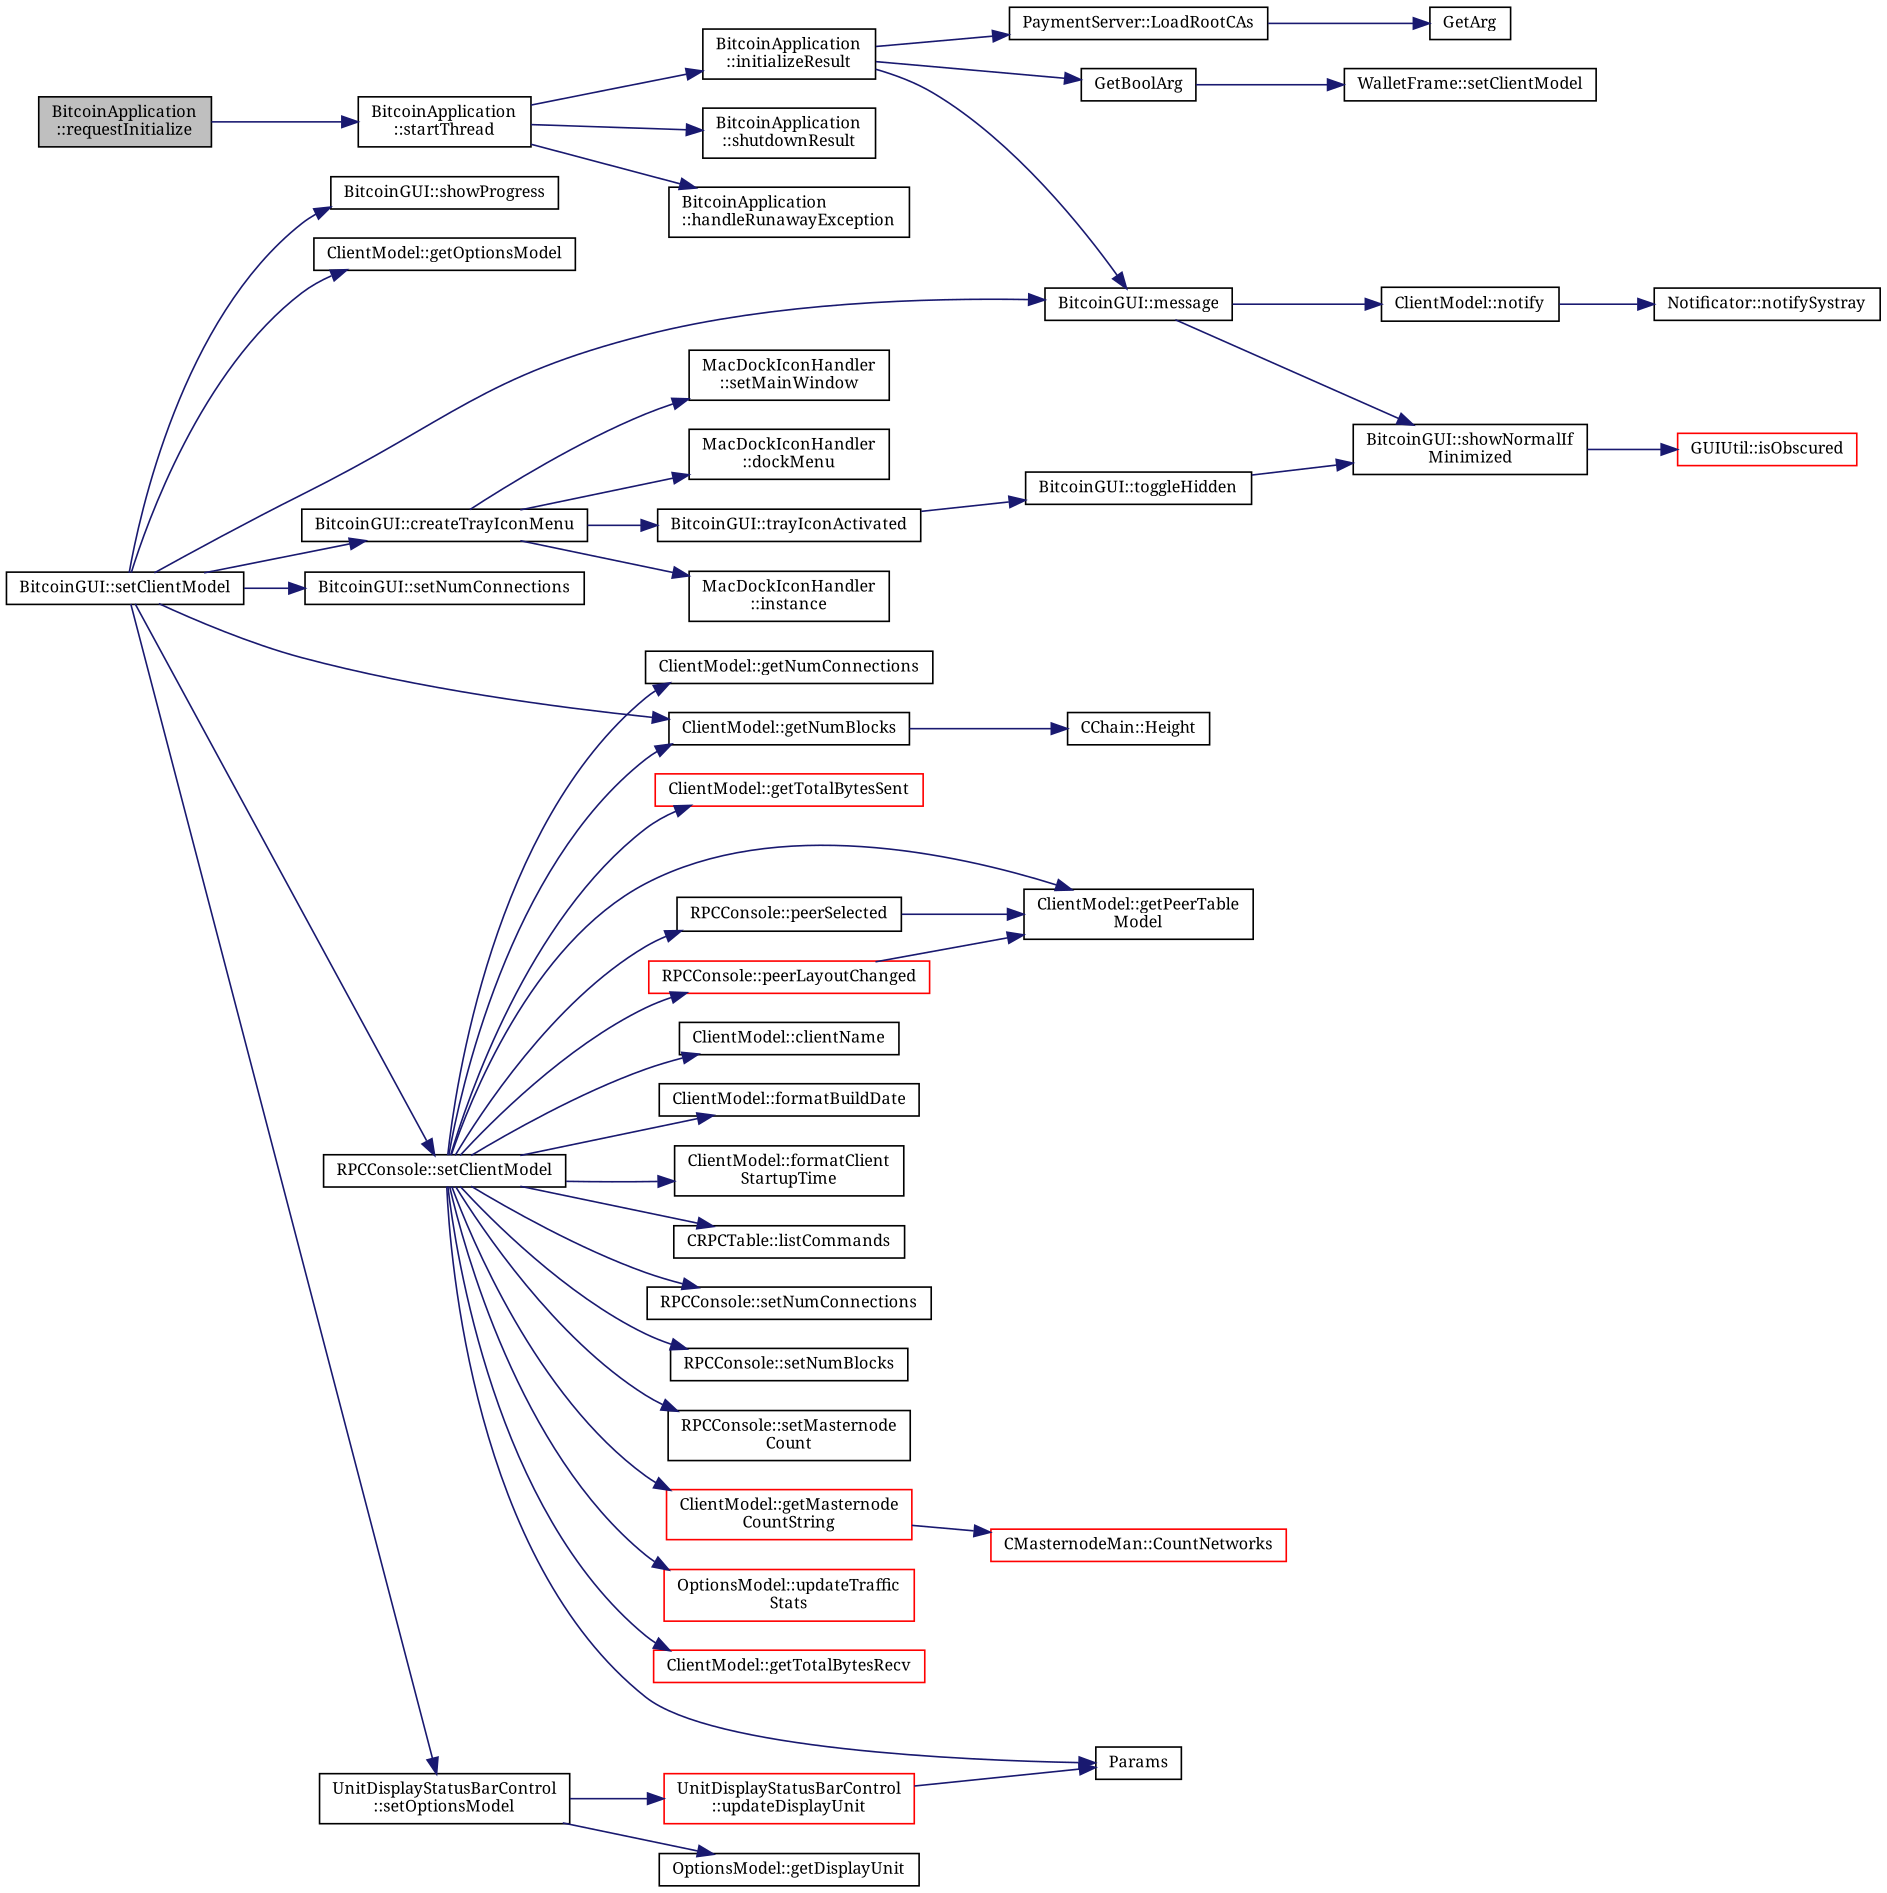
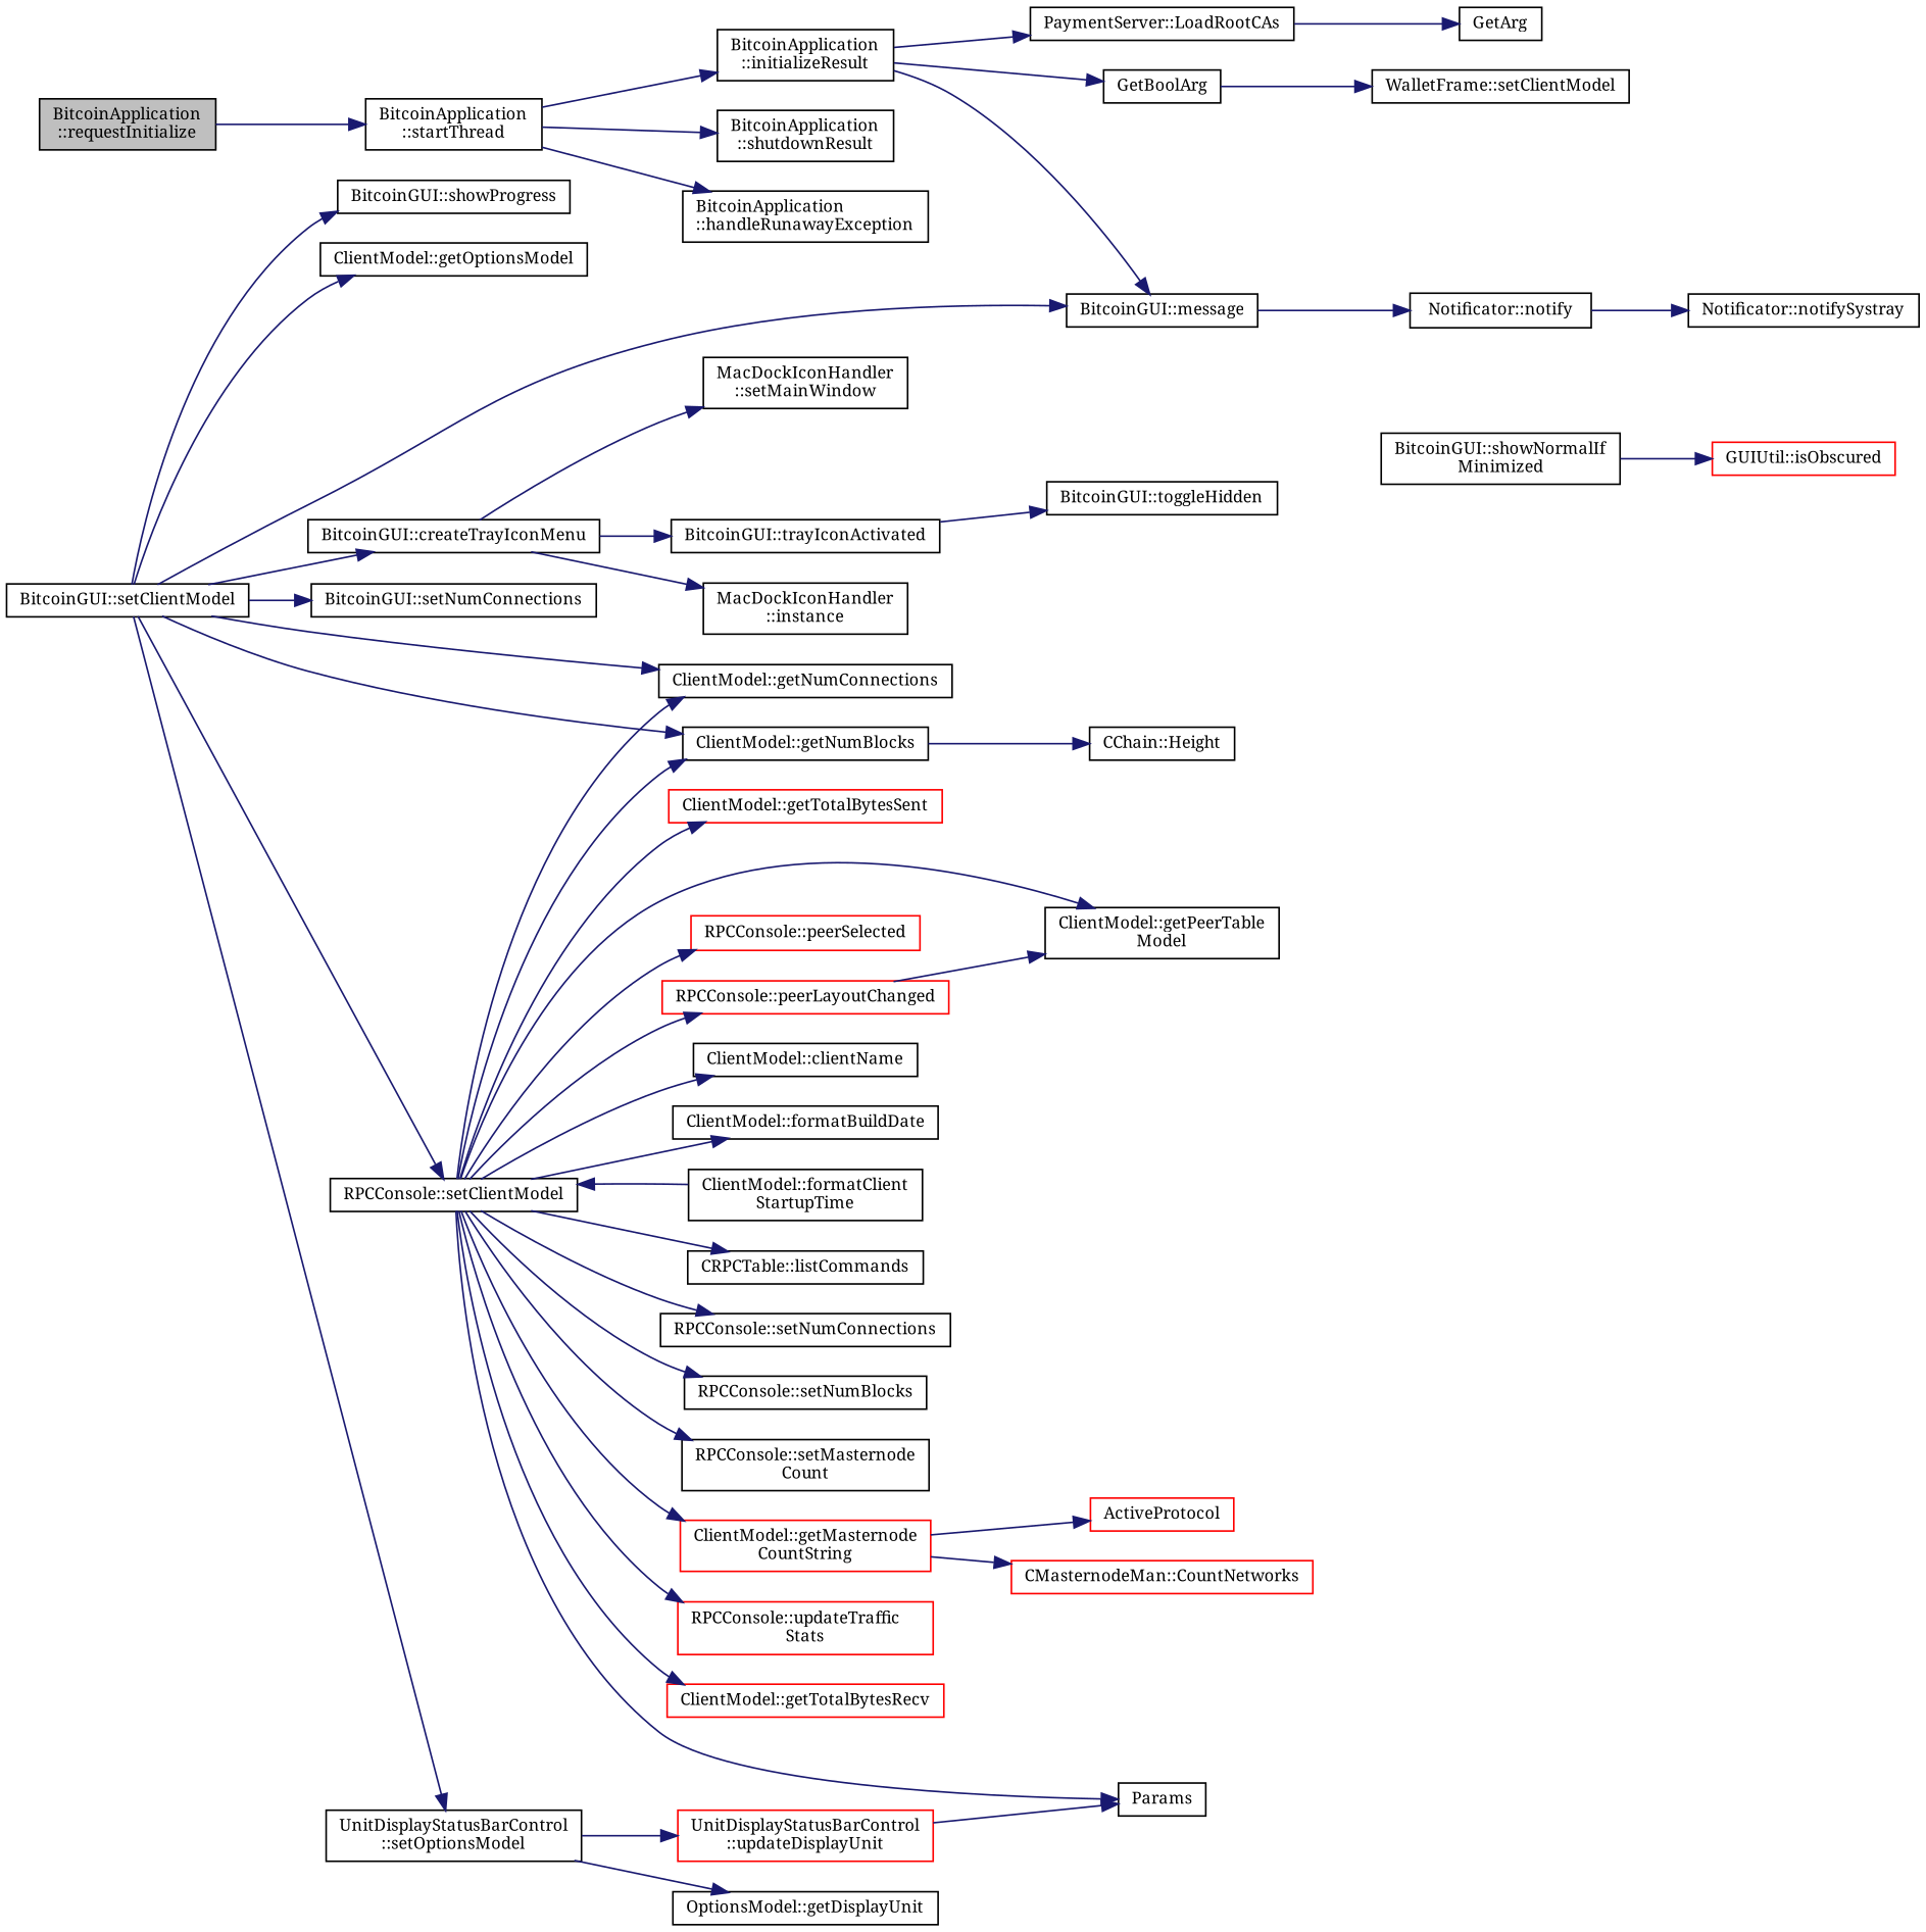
  digraph {
    fontname="Noto Serif"
    rankdir=LR
    node [color=black fillcolor=white fontname="Noto Serif" fontsize=10 shape=record style=filled]
    edge [color=midnightblue fontname="Noto Serif" fontsize=10 labelfontname=Helvetica labelfontsize=10 style=solid]
    n1 [fillcolor=grey75 fontcolor=black height=0.2 label="BitcoinApplication\l::requestInitialize" width=0.4]
    n2 [height=0.2 label="BitcoinApplication\l::startThread" width=0.4]
    n3 [height=0.2 label="BitcoinApplication\l::initializeResult" width=0.4]
    n4 [height=0.2 label="BitcoinApplication\l::shutdownResult" width=0.4]
    n5 [height=0.2 label="BitcoinApplication\l::handleRunawayException" width=0.4]
    n6 [height=0.2 label="PaymentServer::LoadRootCAs" width=0.4]
    n7 [height=0.2 label=GetBoolArg width=0.4]
    n8 [height=0.2 label="BitcoinGUI::message" width=0.4]
    n9 [height=0.2 label=GetArg width=0.4]
    n10 [height=0.2 label="BitcoinGUI::setClientModel" width=0.4]
    n11 [height=0.2 label="BitcoinGUI::createTrayIconMenu" width=0.4]
    n12 [height=0.2 label="BitcoinGUI::setNumConnections" width=0.4]
    n13 [height=0.2 label="ClientModel::getNumConnections" width=0.4]
    n14 [height=0.2 label="ClientModel::getNumBlocks" width=0.4]
    n15 [height=0.2 label="BitcoinGUI::showProgress" width=0.4]
    n16 [height=0.2 label="RPCConsole::setClientModel" width=0.4]
    n17 [height=0.2 label="UnitDisplayStatusBarControl\l::setOptionsModel" width=0.4]
    n18 [height=0.2 label="ClientModel::getOptionsModel" width=0.4]
    n19 [height=0.2 label="WalletFrame::setClientModel" width=0.4]
    n20 [height=0.2 label="BitcoinGUI::trayIconActivated" width=0.4]
    n21 [height=0.2 label="MacDockIconHandler\l::instance" width=0.4]
    n22 [height=0.2 label="MacDockIconHandler\l::setMainWindow" width=0.4]
-   n23 [height=0.2 label="MacDockIconHandler\l::dockMenu" width=0.4]
    n24 [height=0.2 label="CChain::Height" width=0.4]
    n25 [height=0.2 label="BitcoinGUI::showNormalIf\lMinimized" width=0.4]
-   n26 [height=0.2 label="ClientModel::notify" width=0.4]
+   n26 [height=0.2 label="Notificator::notify" width=0.4]
    n27 [height=0.2 label="RPCConsole::setNumConnections" width=0.4]
    n28 [height=0.2 label="RPCConsole::setNumBlocks" width=0.4]
    n29 [height=0.2 label="RPCConsole::setMasternode\lCount" width=0.4]
    n30 [color=red height=0.2 label="ClientModel::getMasternode\lCountString" width=0.4]
-   n31 [color=red height=0.2 label="OptionsModel::updateTraffic\lStats" width=0.4]
+   n31 [color=red height=0.2 label="RPCConsole::updateTraffic\lStats" width=0.4]
    n32 [color=red height=0.2 label="ClientModel::getTotalBytesRecv" width=0.4]
    n33 [color=red height=0.2 label="ClientModel::getTotalBytesSent" width=0.4]
    n34 [height=0.2 label="ClientModel::getPeerTable\lModel" width=0.4]
-   n35 [height=0.2 label="RPCConsole::peerSelected" width=0.4]
+   n35 [color=red height=0.2 label="RPCConsole::peerSelected" width=0.4]
    n36 [color=red height=0.2 label="RPCConsole::peerLayoutChanged" width=0.4]
    n37 [height=0.2 label="ClientModel::clientName" width=0.4]
    n38 [height=0.2 label="ClientModel::formatBuildDate" width=0.4]
    n39 [height=0.2 label="ClientModel::formatClient\lStartupTime" width=0.4]
    n40 [height=0.2 label=Params width=0.4]
    n41 [height=0.2 label="CRPCTable::listCommands" width=0.4]
    n42 [color=red height=0.2 label="UnitDisplayStatusBarControl\l::updateDisplayUnit" width=0.4]
    n43 [height=0.2 label="OptionsModel::getDisplayUnit" width=0.4]
    n44 [height=0.2 label="BitcoinGUI::toggleHidden" width=0.4]
    n45 [color=red height=0.2 label="GUIUtil::isObscured" width=0.4]
    n46 [height=0.2 label="Notificator::notifySystray" width=0.4]
    n47 [color=red height=0.2 label="CMasternodeMan::CountNetworks" width=0.4]
+   n48 [color=red height=0.2 label=ActiveProtocol width=0.4]
    n1 -> n2
    n2 -> n3
    n2 -> n4
    n2 -> n5
    n3 -> n6
    n3 -> n7
    n3 -> n8
    n6 -> n9
    n7 -> n19
-   n8 -> n25
    n8 -> n26
    n10 -> n8
    n10 -> n11
    n10 -> n12
+   n10 -> n13
    n10 -> n14
    n10 -> n15
    n10 -> n16
    n10 -> n17
    n10 -> n18
    n11 -> n20
    n11 -> n21
    n11 -> n22
-   n11 -> n23
    n14 -> n24
    n16 -> n13
    n16 -> n14
    n16 -> n27
    n16 -> n28
    n16 -> n29
    n16 -> n30
    n16 -> n31
    n16 -> n32
    n16 -> n33
    n16 -> n34
    n16 -> n35
    n16 -> n36
    n16 -> n37
    n16 -> n38
-   n16 -> n39
+   n39 -> n16
    n16 -> n40
    n16 -> n41
    n17 -> n42
    n17 -> n43
    n20 -> n44
    n25 -> n45
    n26 -> n46
    n30 -> n47
-   n35 -> n34
+   n30 -> n48
    n36 -> n34
    n42 -> n40
-   n44 -> n25
  }
